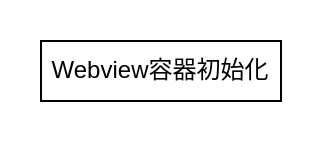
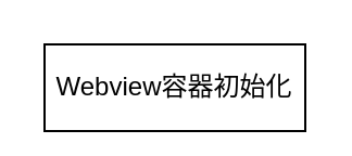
  <mxCell id="0" />
  <mxCell id="1" parent="0" />
- <mxCell id="2" value="Webview容器初始化" style="rounded=0;whiteSpace=wrap;html=1;" vertex="1" parent="1"><mxGeometry x="20" y="20" width="120" height="30" as="geometry" /></mxCell>
+ <mxCell id="2" value="Webview容器初始化" style="rounded=0;whiteSpace=wrap;html=1;" vertex="1" parent="1"><mxGeometry x="20" y="20" width="120" height="40" as="geometry" /></mxCell>
